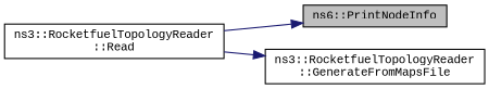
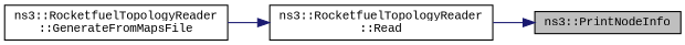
  digraph {
    fontname="Liberation Mono"
    rankdir=RL
    node [color=black fillcolor=white fontname="Liberation Mono" fontsize=10 shape=record style=filled]
    edge [color=midnightblue dir=back fontname="Liberation Mono" fontsize=10 labelfontname=Helvetica labelfontsize=10 style=solid]
-   n1 [fillcolor=grey75 fontcolor=black height=0.2 label="ns6::PrintNodeInfo" width=0.4]
+   n1 [fillcolor=grey75 fontcolor=black height=0.2 label="ns3::PrintNodeInfo" width=0.4]
    n2 [height=0.2 label="ns3::RocketfuelTopologyReader\l::Read" width=0.4]
    n3 [height=0.2 label="ns3::RocketfuelTopologyReader\l::GenerateFromMapsFile" width=0.4]
    n1 -> n2
-   n3 -> n2
+   n2 -> n3
  }
